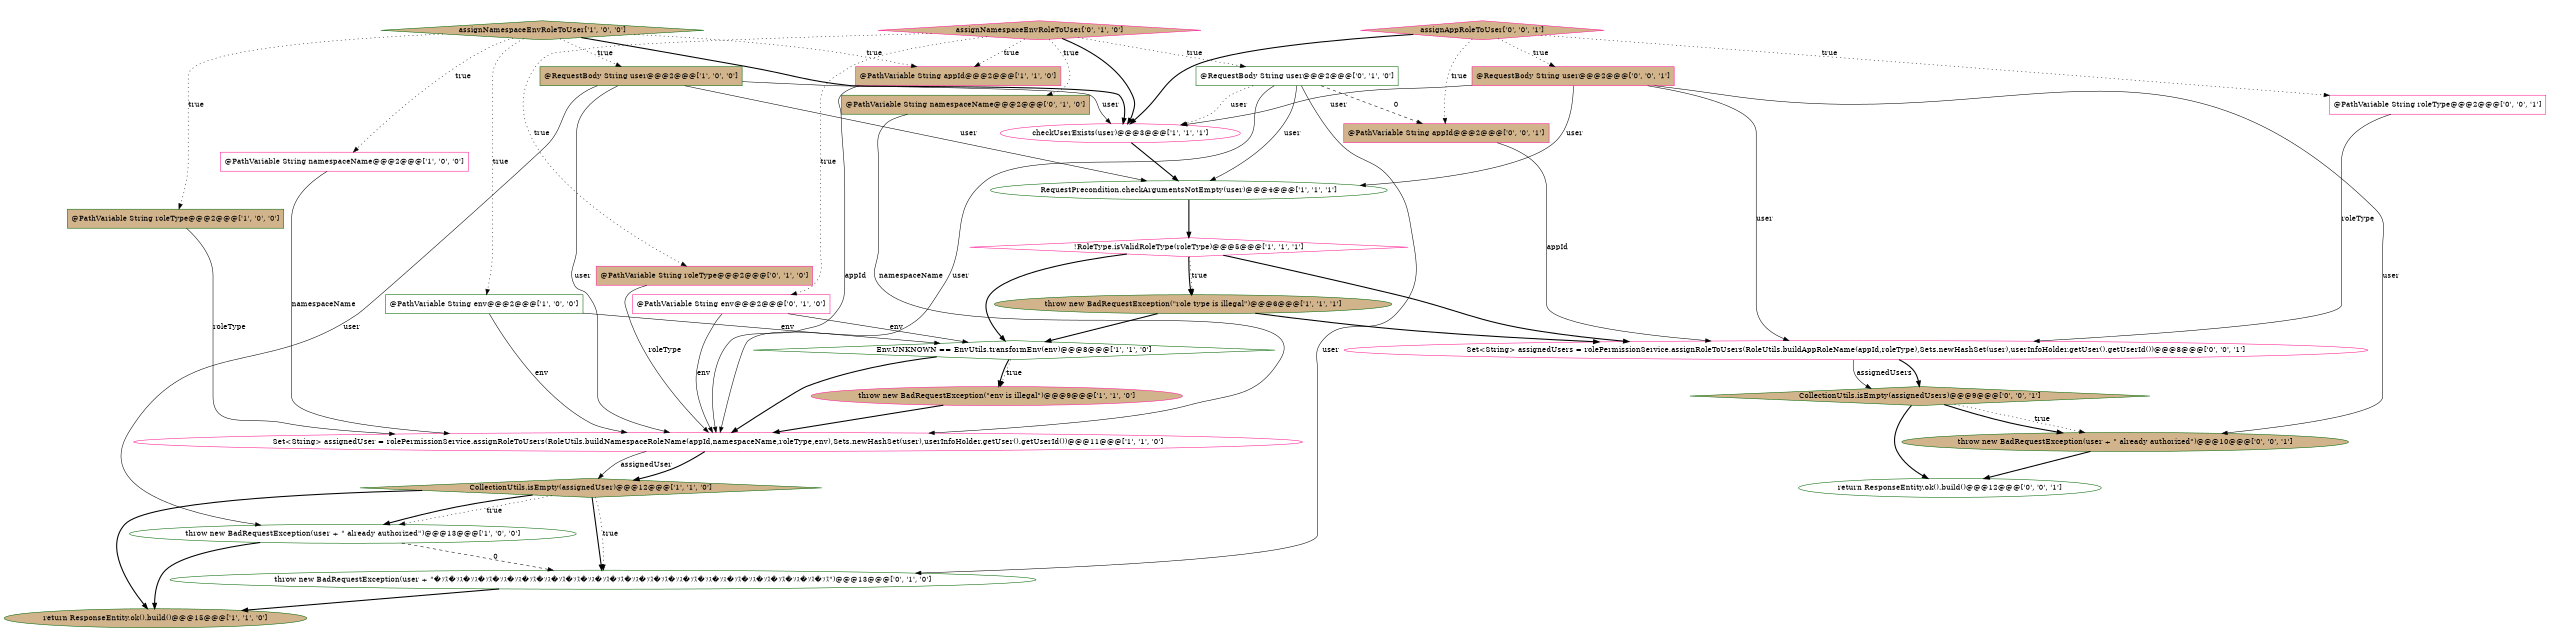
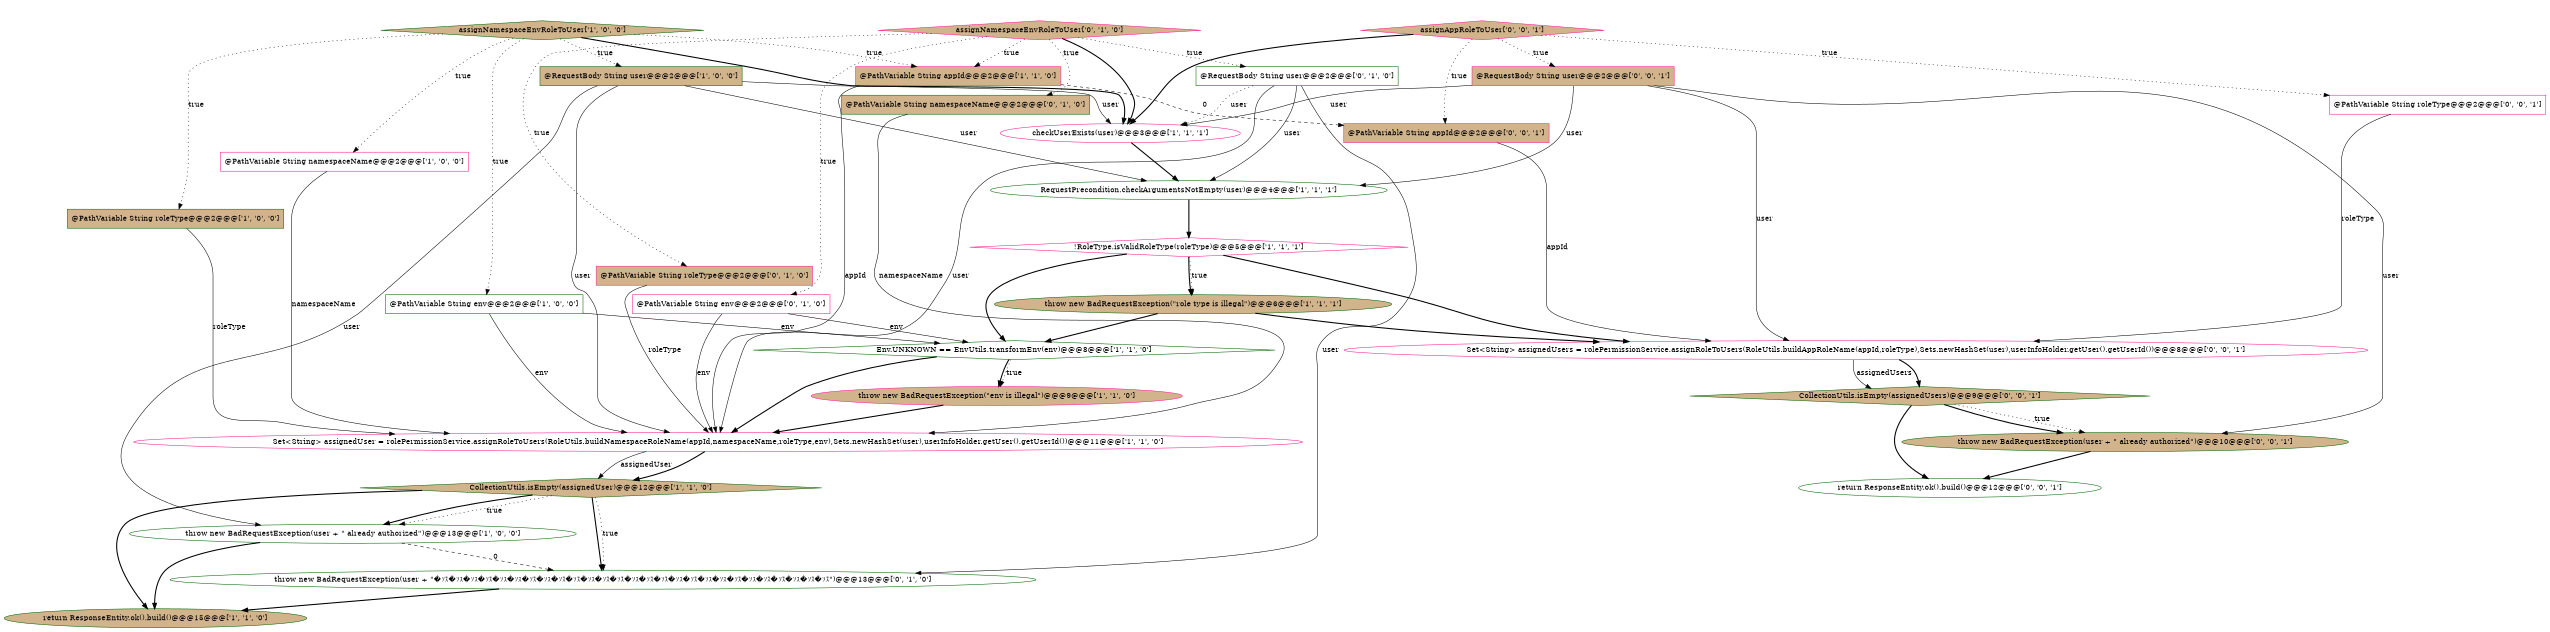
  digraph {
    node [color=darkgreen fillcolor=tan shape=box style=filled]
    edge [style=solid]
    n1 [label="@PathVariable String namespaceName@@@2@@@['0', '1', '0']"]
    n2 [color=deeppink fillcolor=white label="Set<String> assignedUser = rolePermissionService.assignRoleToUsers(RoleUtils.buildNamespaceRoleName(appId,namespaceName,roleType,env),Sets.newHashSet(user),userInfoHolder.getUser().getUserId())@@@11@@@['1', '1', '0']" shape=ellipse]
    n3 [label="CollectionUtils.isEmpty(assignedUser)@@@12@@@['1', '1', '0']" shape=diamond]
    n4 [fillcolor=white label="throw new BadRequestException(user + \" already authorized\")@@@13@@@['1', '0', '0']" shape=ellipse]
    n5 [label="return ResponseEntity.ok().build()@@@15@@@['1', '1', '0']" shape=ellipse]
    n6 [fillcolor=white label="throw new BadRequestException(user + \"�ｿｽ�ｿｽ�ｿｽ�ｿｽ�ｿｽ�ｿｽ�ｿｽ�ｿｽ�ｿｽ�ｿｽ�ｿｽ�ｿｽ�ｿｽ�ｿｽ�ｿｽ�ｿｽ�ｿｽ�ｿｽ�ｿｽ�ｿｽ�ｿｽ�ｿｽ�ｿｽ�ｿｽ�ｿｽ�ｿｽ�ｿｽ\")@@@13@@@['0', '1', '0']" shape=ellipse]
    n7 [color=deeppink label="throw new BadRequestException(\"env is illegal\")@@@9@@@['1', '1', '0']" shape=ellipse]
    n8 [color=deeppink label="@PathVariable String appId@@@2@@@['1', '1', '0']"]
    n9 [color=deeppink label="@PathVariable String appId@@@2@@@['0', '0', '1']"]
    n10 [color=deeppink fillcolor=white label="Set<String> assignedUsers = rolePermissionService.assignRoleToUsers(RoleUtils.buildAppRoleName(appId,roleType),Sets.newHashSet(user),userInfoHolder.getUser().getUserId())@@@8@@@['0', '0', '1']" shape=ellipse]
    n11 [color=deeppink label="@PathVariable String roleType@@@2@@@['0', '1', '0']"]
    n12 [color=deeppink label="assignAppRoleToUser['0', '0', '1']" shape=diamond]
    n13 [color=deeppink fillcolor=white label="checkUserExists(user)@@@3@@@['1', '1', '1']" shape=ellipse]
    n14 [color=deeppink fillcolor=white label="@PathVariable String roleType@@@2@@@['0', '0', '1']"]
    n15 [color=deeppink label="@RequestBody String user@@@2@@@['0', '0', '1']"]
    n16 [fillcolor=white label="RequestPrecondition.checkArgumentsNotEmpty(user)@@@4@@@['1', '1', '1']" shape=ellipse]
    n17 [label="throw new BadRequestException(user + \" already authorized\")@@@10@@@['0', '0', '1']" shape=ellipse]
    n18 [color=deeppink fillcolor=white label="@PathVariable String env@@@2@@@['0', '1', '0']"]
    n19 [fillcolor=white label="Env.UNKNOWN == EnvUtils.transformEnv(env)@@@8@@@['1', '1', '0']" shape=diamond]
    n20 [label="CollectionUtils.isEmpty(assignedUsers)@@@9@@@['0', '0', '1']" shape=diamond]
    n21 [fillcolor=white label="return ResponseEntity.ok().build()@@@12@@@['0', '0', '1']" shape=ellipse]
    n22 [color=deeppink fillcolor=white label="!RoleType.isValidRoleType(roleType)@@@5@@@['1', '1', '1']" shape=diamond]
    n23 [color=deeppink label="assignNamespaceEnvRoleToUser['0', '1', '0']" shape=diamond]
    n24 [fillcolor=white label="@RequestBody String user@@@2@@@['0', '1', '0']"]
    n25 [color=deeppink fillcolor=white label="@PathVariable String namespaceName@@@2@@@['1', '0', '0']"]
    n26 [label="throw new BadRequestException(\"role type is illegal\")@@@6@@@['1', '1', '1']" shape=ellipse]
    n27 [label="@PathVariable String roleType@@@2@@@['1', '0', '0']"]
    n28 [label="@RequestBody String user@@@2@@@['1', '0', '0']"]
    n29 [fillcolor=white label="@PathVariable String env@@@2@@@['1', '0', '0']"]
    n30 [label="assignNamespaceEnvRoleToUser['1', '0', '0']" shape=diamond]
    n1 -> n2 [label=namespaceName]
    n2 -> n3 [label=assignedUser]
    n2 -> n3 [style=bold]
    n3 -> n4 [style=bold]
    n3 -> n4 [label=true style=dotted]
    n3 -> n5 [style=bold]
    n3 -> n6 [label=true style=dotted]
    n3 -> n6 [style=bold]
    n4 -> n5 [style=bold]
    n4 -> n6 [label=0 style=dashed]
    n6 -> n5 [style=bold]
    n7 -> n2 [style=bold]
    n8 -> n2 [label=appId]
-   n24 -> n9 [label=0 style=dashed]
+   n8 -> n9 [label=0 style=dashed]
    n9 -> n10 [label=appId]
    n10 -> n20 [label=assignedUsers]
    n10 -> n20 [style=bold]
    n11 -> n2 [label=roleType]
    n12 -> n9 [label=true style=dotted]
    n12 -> n13 [style=bold]
    n12 -> n14 [label=true style=dotted]
    n12 -> n15 [label=true style=dotted]
    n13 -> n16 [style=bold]
    n14 -> n10 [label=roleType]
    n15 -> n10 [label=user]
    n15 -> n13 [label=user]
    n15 -> n16 [label=user]
    n15 -> n17 [label=user]
    n16 -> n22 [style=bold]
    n17 -> n21 [style=bold]
    n18 -> n2 [label=env]
    n18 -> n19 [label=env]
    n19 -> n2 [style=bold]
    n19 -> n7 [label=true style=dotted]
    n19 -> n7 [style=bold]
    n20 -> n17 [style=bold]
    n20 -> n17 [label=true style=dotted]
    n20 -> n21 [style=bold]
    n22 -> n10 [style=bold]
    n22 -> n19 [style=bold]
    n22 -> n26 [style=bold]
    n22 -> n26 [label=true style=dotted]
    n23 -> n1 [label=true style=dotted]
    n23 -> n8 [label=true style=dotted]
    n23 -> n11 [label=true style=dotted]
    n23 -> n13 [style=bold]
    n23 -> n18 [label=true style=dotted]
    n23 -> n24 [label=true style=dotted]
    n24 -> n2 [label=user]
    n24 -> n6 [label=user]
    n24 -> n13 [label=user style=dotted]
    n24 -> n16 [label=user]
    n25 -> n2 [label=namespaceName]
    n26 -> n10 [style=bold]
    n26 -> n19 [style=bold]
    n27 -> n2 [label=roleType]
    n28 -> n2 [label=user]
    n28 -> n4 [label=user]
    n28 -> n13 [label=user]
    n28 -> n16 [label=user]
    n29 -> n2 [label=env]
    n29 -> n19 [label=env]
    n30 -> n8 [label=true style=dotted]
    n30 -> n13 [style=bold]
    n30 -> n25 [label=true style=dotted]
    n30 -> n27 [label=true style=dotted]
    n30 -> n28 [label=true style=dotted]
    n30 -> n29 [label=true style=dotted]
  }
